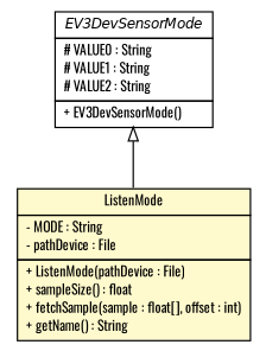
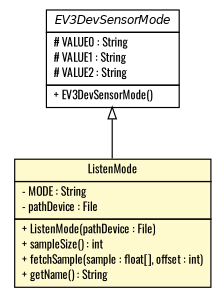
  digraph {
    nodesep=0.25
    ranksep=0.5
    fontname=Oswald
    node [fontcolor=black fontname=Oswald fontsize=10.0 shape=plaintext]
    n1 [label=<<table title="ev3dev.hardware.sensors.ev3.EV3DevSensorMode" border="0" cellborder="1" cellspacing="0" cellpadding="2" port="p" href="./EV3DevSensorMode.html"> 		<tr><td><table border="0" cellspacing="0" cellpadding="1"> <tr><td align="center" balign="center"><font face="Helvetica-Oblique"> EV3DevSensorMode </font></td></tr> 		</table></td></tr> 		<tr><td><table border="0" cellspacing="0" cellpadding="1"> <tr><td align="left" balign="left"> # VALUE0 : String </td></tr> <tr><td align="left" balign="left"> # VALUE1 : String </td></tr> <tr><td align="left" balign="left"> # VALUE2 : String </td></tr> 		</table></td></tr> 		<tr><td><table border="0" cellspacing="0" cellpadding="1"> <tr><td align="left" balign="left"> + EV3DevSensorMode() </td></tr> 		</table></td></tr> 		</table>>]
-   n2 [label=<<table title="ev3dev.hardware.sensors.ev3.EV3UltrasonicSensor.ListenMode" border="0" cellborder="1" cellspacing="0" cellpadding="2" port="p" bgcolor="lemonChiffon" href="./EV3UltrasonicSensor.ListenMode.html"> 		<tr><td><table border="0" cellspacing="0" cellpadding="1"> <tr><td align="center" balign="center"> ListenMode </td></tr> 		</table></td></tr> 		<tr><td><table border="0" cellspacing="0" cellpadding="1"> <tr><td align="left" balign="left"> - MODE : String </td></tr> <tr><td align="left" balign="left"> - pathDevice : File </td></tr> 		</table></td></tr> 		<tr><td><table border="0" cellspacing="0" cellpadding="1"> <tr><td align="left" balign="left"> + ListenMode(pathDevice : File) </td></tr> <tr><td align="left" balign="left"> + sampleSize() : float </td></tr> <tr><td align="left" balign="left"> + fetchSample(sample : float[], offset : int) </td></tr> <tr><td align="left" balign="left"> + getName() : String </td></tr> 		</table></td></tr> 		</table>>]
+   n2 [label=<<table title="ev3dev.hardware.sensors.ev3.EV3UltrasonicSensor.ListenMode" border="0" cellborder="1" cellspacing="0" cellpadding="2" port="p" bgcolor="lemonChiffon" href="./EV3UltrasonicSensor.ListenMode.html"> 		<tr><td><table border="0" cellspacing="0" cellpadding="1"> <tr><td align="center" balign="center"> ListenMode </td></tr> 		</table></td></tr> 		<tr><td><table border="0" cellspacing="0" cellpadding="1"> <tr><td align="left" balign="left"> - MODE : String </td></tr> <tr><td align="left" balign="left"> - pathDevice : File </td></tr> 		</table></td></tr> 		<tr><td><table border="0" cellspacing="0" cellpadding="1"> <tr><td align="left" balign="left"> + ListenMode(pathDevice : File) </td></tr> <tr><td align="left" balign="left"> + sampleSize() : int </td></tr> <tr><td align="left" balign="left"> + fetchSample(sample : float[], offset : int) </td></tr> <tr><td align="left" balign="left"> + getName() : String </td></tr> 		</table></td></tr> 		</table>>]
    n1 -> n2 [arrowtail=empty dir=back fontname=Oswald fontsize=10 headport=p labelfontname=Helvetica labelfontsize=10 tailport=p]
  }
